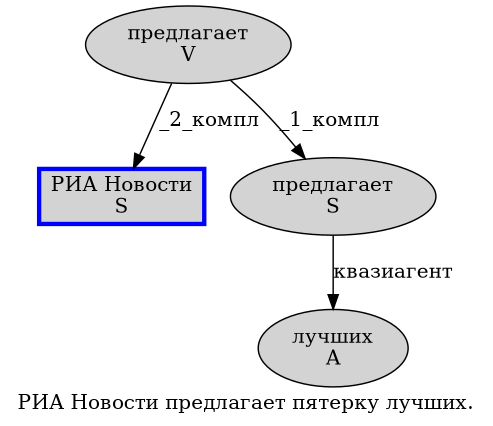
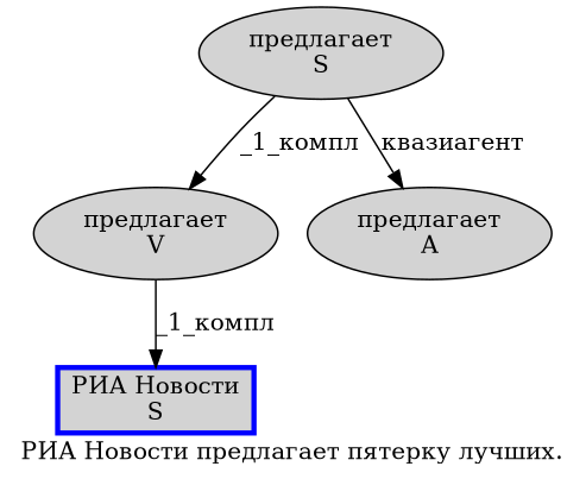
  digraph {
    label="РИА Новости предлагает пятерку лучших."
    node [fillcolor=lightgray penwidth=1 shape=ellipse style=filled]
    n1 [color=blue label="РИА Новости\nS" penwidth=3 shape=box]
    n2 [label="предлагает\nV"]
    n3 [label="предлагает\nS"]
-   n4 [label="лучших\nA"]
-   n2 -> n1 [label="_2_компл"]
-   n2 -> n3 [label="_1_компл"]
+   n4 [label="предлагает\nA"]
+   n2 -> n1 [label="_1_компл"]
+   n3 -> n2 [label="_1_компл"]
    n3 -> n4 [label="квазиагент"]
  }
